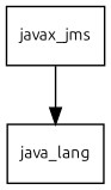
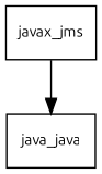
  digraph {
    fontname=Ubuntu
    node [fontsize=10.0 shape=box fontname=Ubuntu]
    javax_jms
-   java_lang
+   java_lang [label=java_java]
    javax_jms -> java_lang [fontname=Ubuntu]
  }
